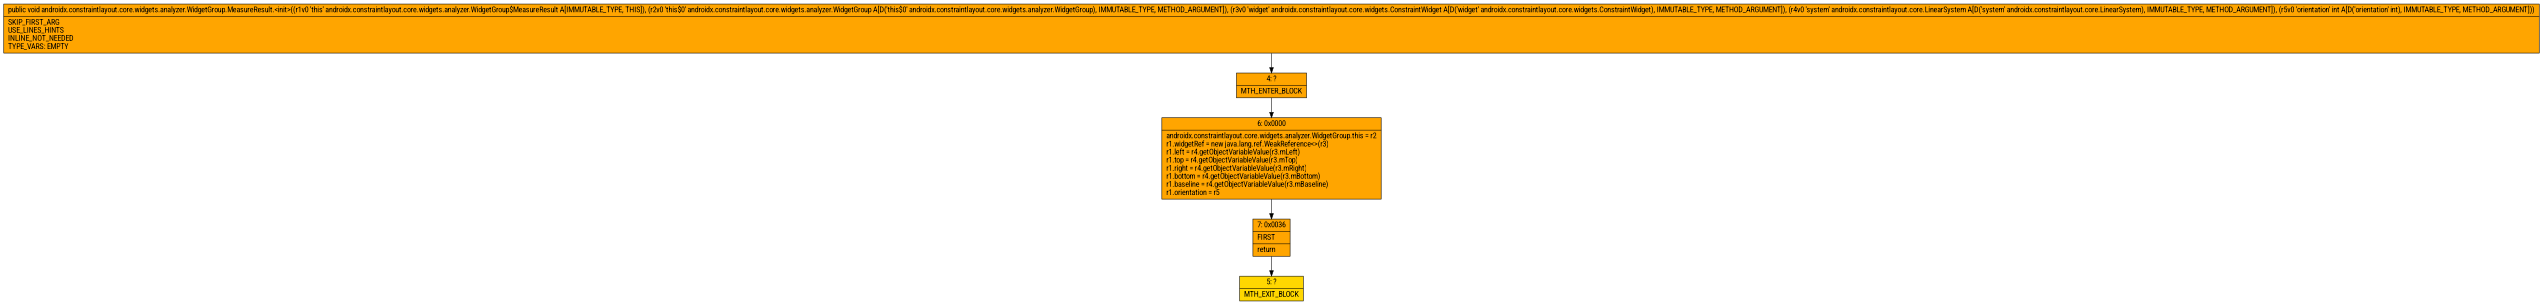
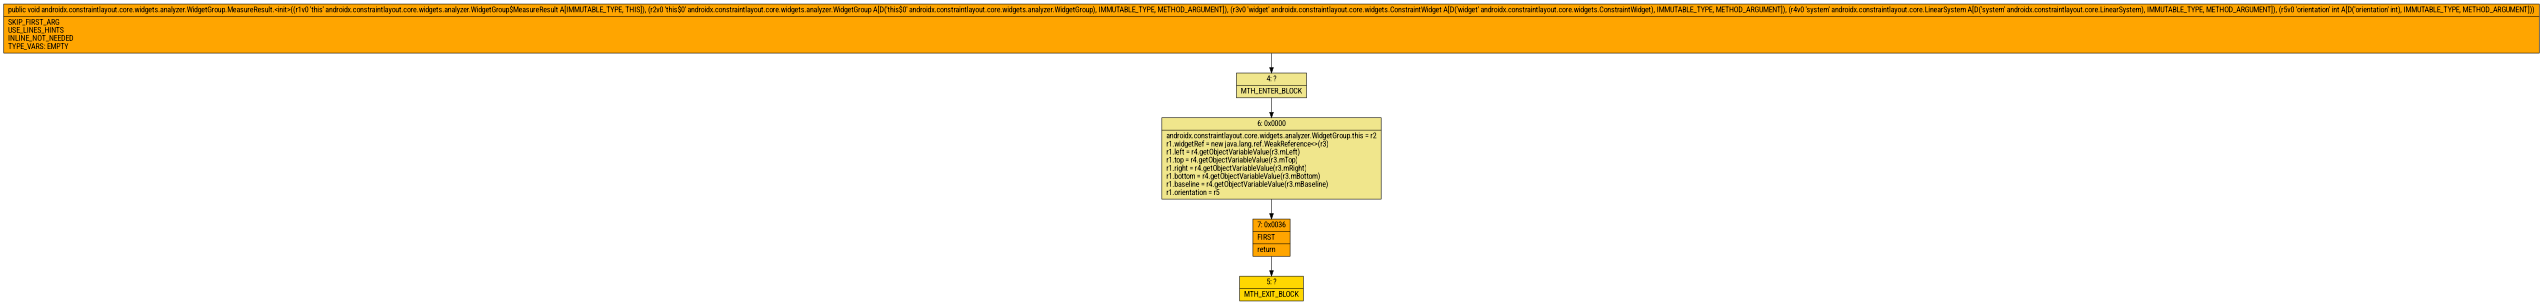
  digraph {
    fontname="Roboto Condensed"
    node [fillcolor=khaki fontname="Roboto Condensed" shape=record style=filled]
    edge [fontname="Roboto Condensed"]
-   n1 [fillcolor=orange label="{4\:\ ?|MTH_ENTER_BLOCK\l}"]
-   n2 [fillcolor=orange label="{6\:\ 0x0000|androidx.constraintlayout.core.widgets.analyzer.WidgetGroup.this = r2\lr1.widgetRef = new java.lang.ref.WeakReference\<\>(r3)\lr1.left = r4.getObjectVariableValue(r3.mLeft)\lr1.top = r4.getObjectVariableValue(r3.mTop)\lr1.right = r4.getObjectVariableValue(r3.mRight)\lr1.bottom = r4.getObjectVariableValue(r3.mBottom)\lr1.baseline = r4.getObjectVariableValue(r3.mBaseline)\lr1.orientation = r5\l}"]
+   n1 [label="{4\:\ ?|MTH_ENTER_BLOCK\l}"]
+   n2 [label="{6\:\ 0x0000|androidx.constraintlayout.core.widgets.analyzer.WidgetGroup.this = r2\lr1.widgetRef = new java.lang.ref.WeakReference\<\>(r3)\lr1.left = r4.getObjectVariableValue(r3.mLeft)\lr1.top = r4.getObjectVariableValue(r3.mTop)\lr1.right = r4.getObjectVariableValue(r3.mRight)\lr1.bottom = r4.getObjectVariableValue(r3.mBottom)\lr1.baseline = r4.getObjectVariableValue(r3.mBaseline)\lr1.orientation = r5\l}"]
    n3 [fillcolor=orange label="{7\:\ 0x0036|FIRST\l|return\l}"]
    n4 [fillcolor=gold label="{5\:\ ?|MTH_EXIT_BLOCK\l}"]
    n5 [fillcolor=orange label="{public void androidx.constraintlayout.core.widgets.analyzer.WidgetGroup.MeasureResult.\<init\>((r1v0 'this' androidx.constraintlayout.core.widgets.analyzer.WidgetGroup$MeasureResult A[IMMUTABLE_TYPE, THIS]), (r2v0 'this$0' androidx.constraintlayout.core.widgets.analyzer.WidgetGroup A[D('this$0' androidx.constraintlayout.core.widgets.analyzer.WidgetGroup), IMMUTABLE_TYPE, METHOD_ARGUMENT]), (r3v0 'widget' androidx.constraintlayout.core.widgets.ConstraintWidget A[D('widget' androidx.constraintlayout.core.widgets.ConstraintWidget), IMMUTABLE_TYPE, METHOD_ARGUMENT]), (r4v0 'system' androidx.constraintlayout.core.LinearSystem A[D('system' androidx.constraintlayout.core.LinearSystem), IMMUTABLE_TYPE, METHOD_ARGUMENT]), (r5v0 'orientation' int A[D('orientation' int), IMMUTABLE_TYPE, METHOD_ARGUMENT]))  | SKIP_FIRST_ARG\lUSE_LINES_HINTS\lINLINE_NOT_NEEDED\lTYPE_VARS: EMPTY\l}"]
    n1 -> n2
    n2 -> n3
    n3 -> n4
    n5 -> n1
  }
